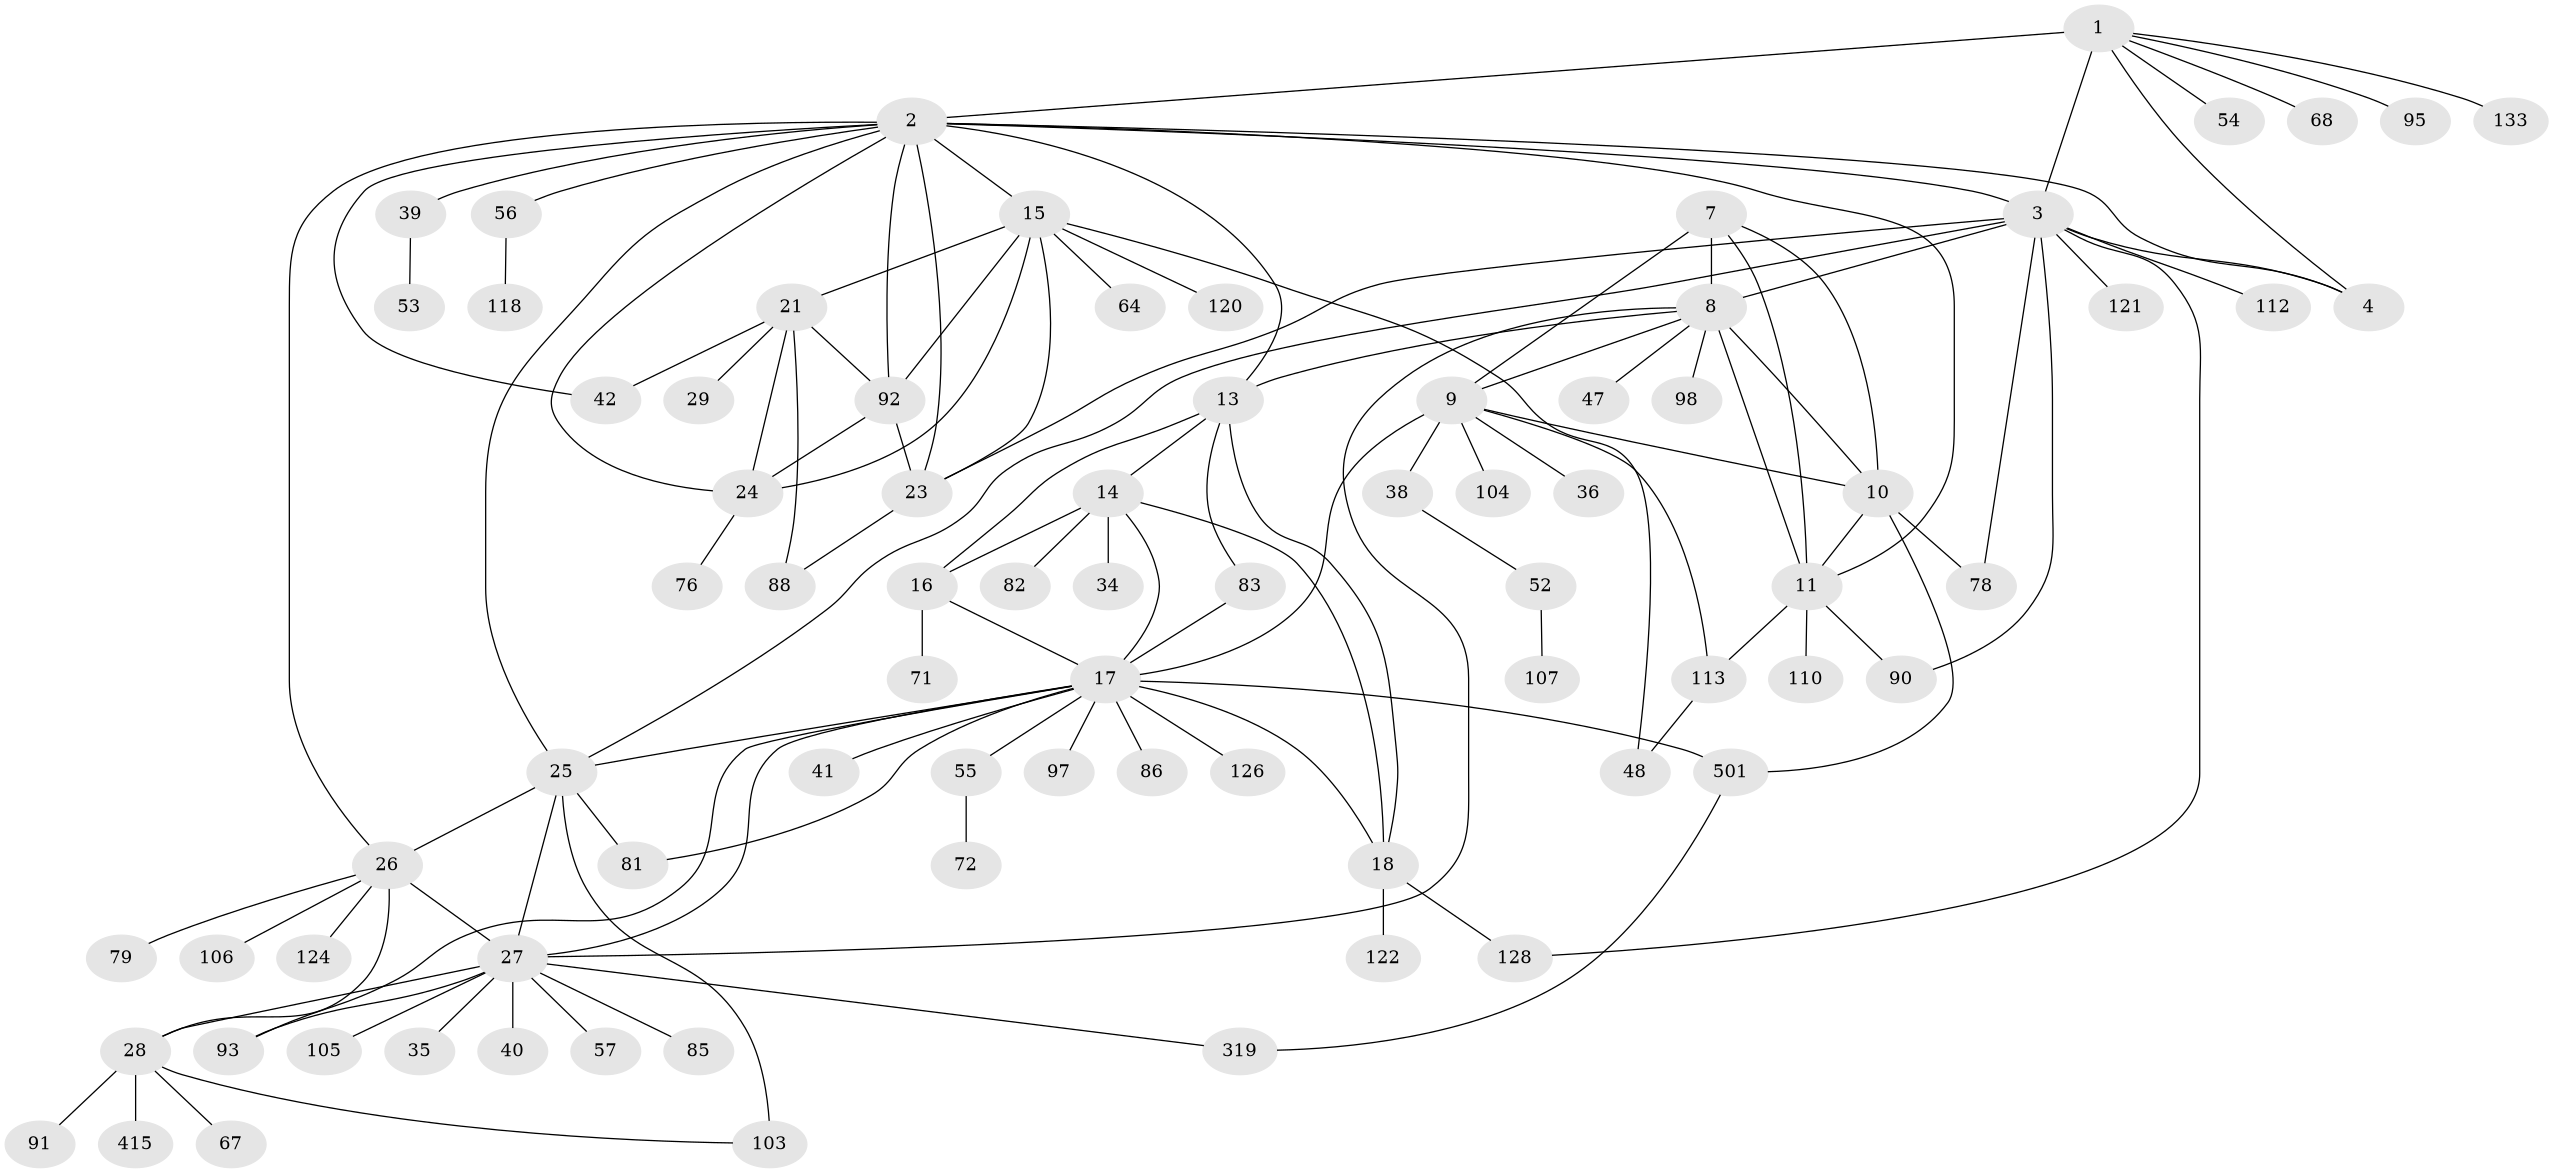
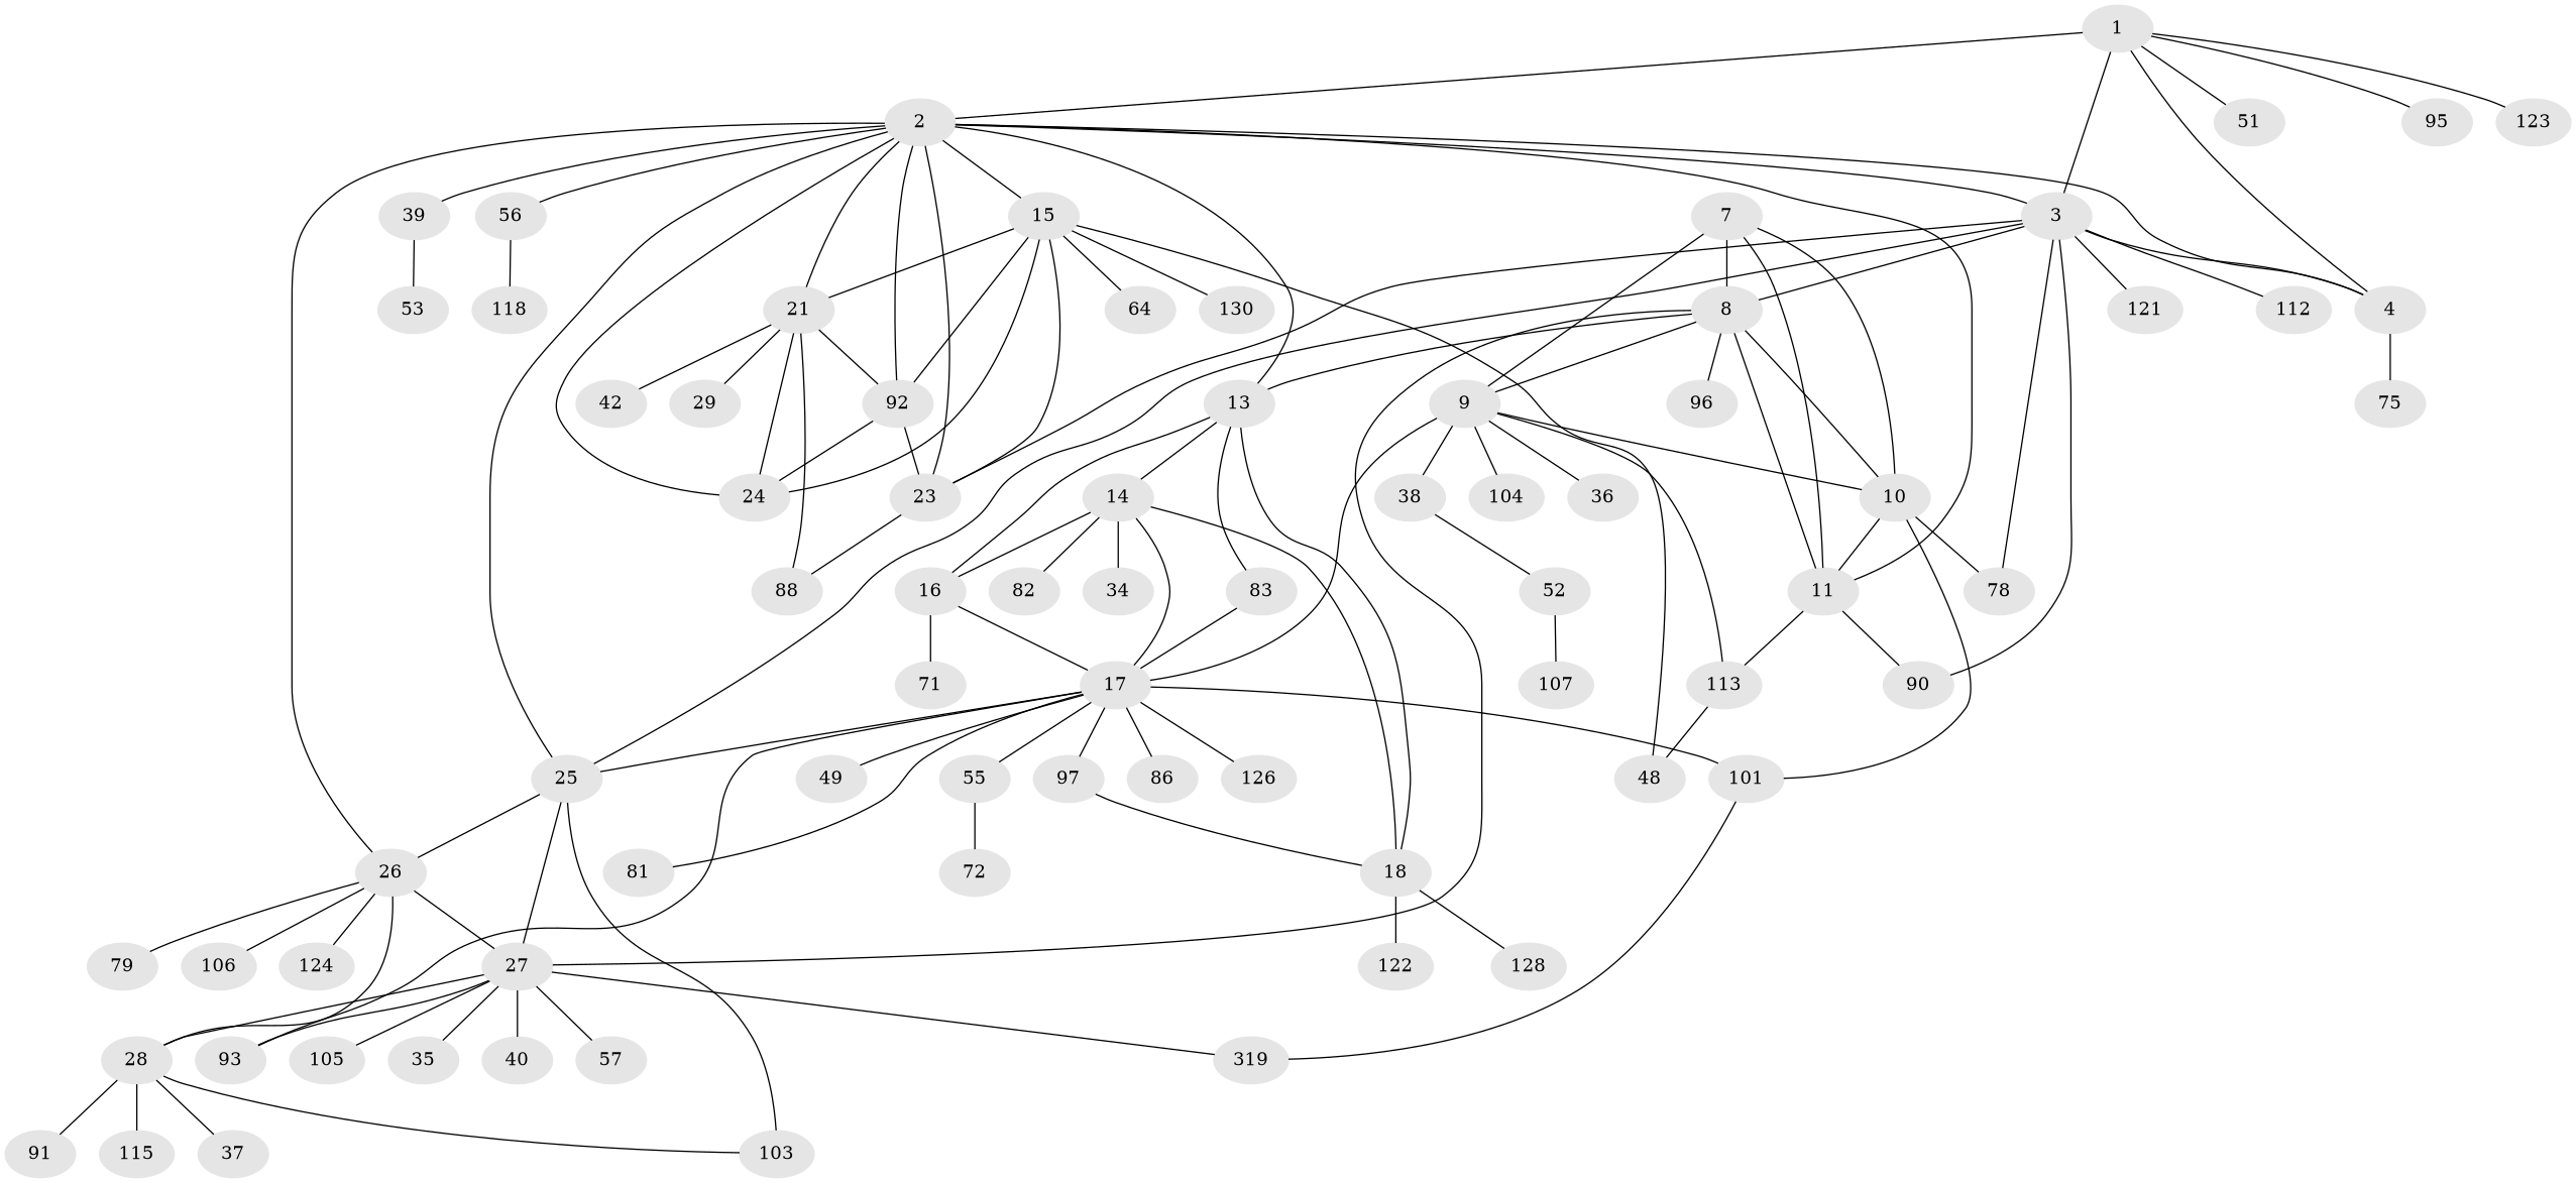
  graph {
    node [color=gray90 style=filled]
    1 [super="+6"]
    2 [super="+20"]
    3 [super="+4"]
    n4 [label=4 super="+46"]
-   51 [label=54]
-   68
+   51
    95
-   123 [label=133]
+   123
    11 [super="+121"]
    13 [super="+15"]
    n11 [label=15 super="+65"]
    21 [super="+69"]
    n13 [label=92 super="+63"]
    23 [super="+55"]
    24 [super="+52"]
    25 [super="+90"]
    26 [super="+31"]
    n18 [label=39 super="+73"]
    56
    8 [super="+12"]
    n21 [label=90]
    78
    112
    n24 [label=121]
    128
+   75 [super="+100"]
    18 [super="+117"]
    122
-   110
    113
    14
    16 [super="+39"]
    83
    48 [super="+89"]
    64
-   120
+   120 [label=130]
    42
    n38 [label=29]
    88 [super="+91"]
-   76 [super="+96"]
    27 [super="+30"]
    81 [super="+92"]
    103
    124
    28 [super="+29"]
    79
    106
    n48 [label=53]
    118
    9 [super="+62"]
    10 [super="+53"]
-   47
-   98
+   98 [label=96]
    7
    17 [super="+87"]
    36
    38
    104
-   101 [super="+102" label=501]
+   101 [super="+102"]
    93 [super="+108"]
    35
    40
    57
-   85
    105
    n66 [label=319]
-   41
+   41 [label=49]
    n68 [label=55 super="+94"]
    86
    97
    126
    n72 [label=52 super="+66"]
    34
    82
    71
    72
-   37 [label=67]
+   37
    n78 [label=91]
-   115 [label=415]
+   115
    107
    1 -- 2 [weight=2]
    1 -- 3 [weight=4]
    1 -- n4 [weight=2]
    1 -- 51
-   1 -- 68
    1 -- 95
    1 -- 123
    2 -- 3 [weight=2]
    2 -- n4
    2 -- 11
    2 -- 13
    2 -- n11
-   2 -- 42
+   2 -- 21
    2 -- n13
    2 -- 23
    2 -- 24
    2 -- 25
    2 -- 26
    2 -- n18
    2 -- 56
    3 -- n4 [weight=2]
    3 -- 23
    3 -- 25
    3 -- 8
    3 -- n21
    3 -- 78
    3 -- 112
    3 -- n24
-   3 -- 128
+   n4 -- 75
    11 -- n21
-   11 -- 110
    11 -- 113
    13 -- 18 [weight=2]
    13 -- 14 [weight=2]
    13 -- 16 [weight=2]
    13 -- 83
    n11 -- 21
    n11 -- n13
    n11 -- 23
    n11 -- 24
    n11 -- 48
    n11 -- 64
    n11 -- 120
    21 -- n13
    21 -- 24
    21 -- 42
    21 -- n38
    21 -- 88
    n13 -- 23
    n13 -- 24
    23 -- 88
-   24 -- 76
    25 -- 26
    25 -- 27 [weight=2]
-   25 -- 81
    25 -- 103 [weight=2]
    26 -- 27 [weight=2]
    26 -- 124
    26 -- 28 [weight=2]
    26 -- 79
    26 -- 106
    n18 -- n48
    56 -- 118
    8 -- 11 [weight=2]
    8 -- 13
    8 -- 27
    8 -- 9 [weight=2]
    8 -- 10 [weight=2]
-   8 -- 47
    8 -- 98
    18 -- 128
    18 -- 122
    113 -- 48
    14 -- 18
    14 -- 16
    14 -- 17
    14 -- 34
    14 -- 82
    16 -- 17
    16 -- 71
    83 -- 17 [weight=2]
    27 -- 28 [weight=4]
    27 -- 93
    27 -- 35
    27 -- 40
    27 -- 57
-   27 -- 85
    27 -- 105
    27 -- n66
    28 -- 103
    28 -- 37
    28 -- n78
    28 -- 115
    9 -- 113
    9 -- 10
    9 -- 17
    9 -- 36
    9 -- 38
    9 -- 104
    10 -- 11
    10 -- 78
    10 -- 101
    7 -- 11
    7 -- 8 [weight=2]
    7 -- 9
    7 -- 10
    17 -- 25
-   17 -- 18
-   17 -- 27
+   97 -- 18
    17 -- 81
    17 -- 101
    17 -- 93
    17 -- 41
    17 -- n68
    17 -- 86
    17 -- 97
    17 -- 126
    38 -- n72
    101 -- n66
    n68 -- 72
    n72 -- 107
  }
